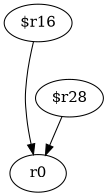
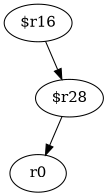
  digraph {
    n1 [label="$r16"]
    n2 [label=r0]
    n3 [label="$r28"]
-   n1 -> n2
+   n1 -> n3
    n3 -> n2
  }
